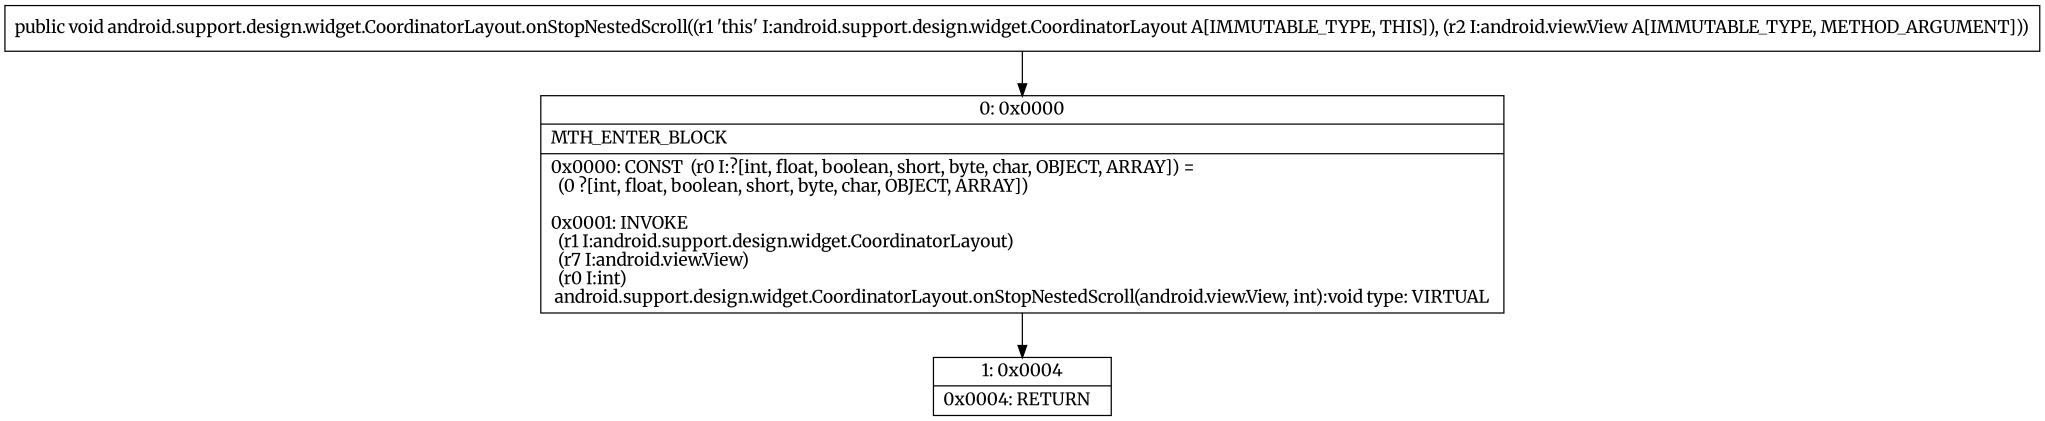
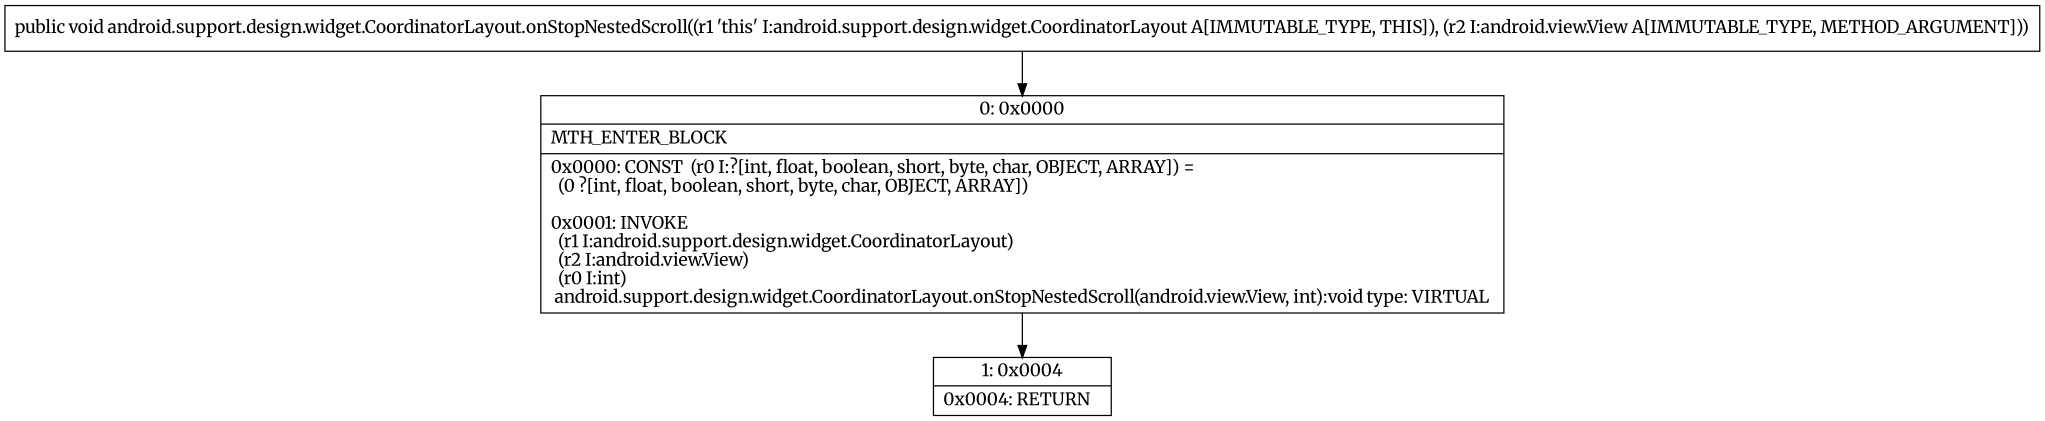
  digraph {
    fontname=Merriweather
    node [shape=record fontname=Merriweather]
    edge [fontname=Merriweather]
-   n1 [label="{0\:\ 0x0000|MTH_ENTER_BLOCK\l|0x0000: CONST  (r0 I:?[int, float, boolean, short, byte, char, OBJECT, ARRAY]) = \l  (0 ?[int, float, boolean, short, byte, char, OBJECT, ARRAY])\l \l0x0001: INVOKE  \l  (r1 I:android.support.design.widget.CoordinatorLayout)\l  (r7 I:android.view.View)\l  (r0 I:int)\l android.support.design.widget.CoordinatorLayout.onStopNestedScroll(android.view.View, int):void type: VIRTUAL \l}"]
+   n1 [label="{0\:\ 0x0000|MTH_ENTER_BLOCK\l|0x0000: CONST  (r0 I:?[int, float, boolean, short, byte, char, OBJECT, ARRAY]) = \l  (0 ?[int, float, boolean, short, byte, char, OBJECT, ARRAY])\l \l0x0001: INVOKE  \l  (r1 I:android.support.design.widget.CoordinatorLayout)\l  (r2 I:android.view.View)\l  (r0 I:int)\l android.support.design.widget.CoordinatorLayout.onStopNestedScroll(android.view.View, int):void type: VIRTUAL \l}"]
    n2 [label="{1\:\ 0x0004|0x0004: RETURN   \l}"]
    n3 [label="{public void android.support.design.widget.CoordinatorLayout.onStopNestedScroll((r1 'this' I:android.support.design.widget.CoordinatorLayout A[IMMUTABLE_TYPE, THIS]), (r2 I:android.view.View A[IMMUTABLE_TYPE, METHOD_ARGUMENT])) }"]
    n1 -> n2
    n3 -> n1
  }
